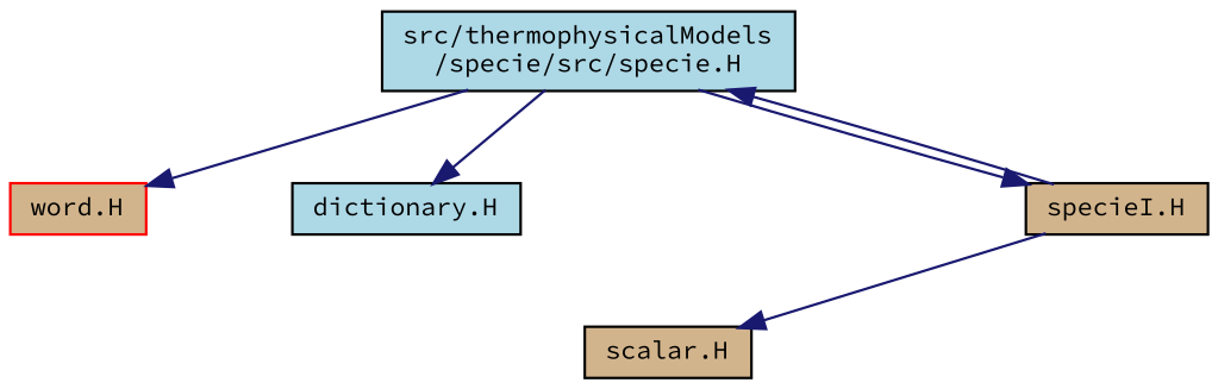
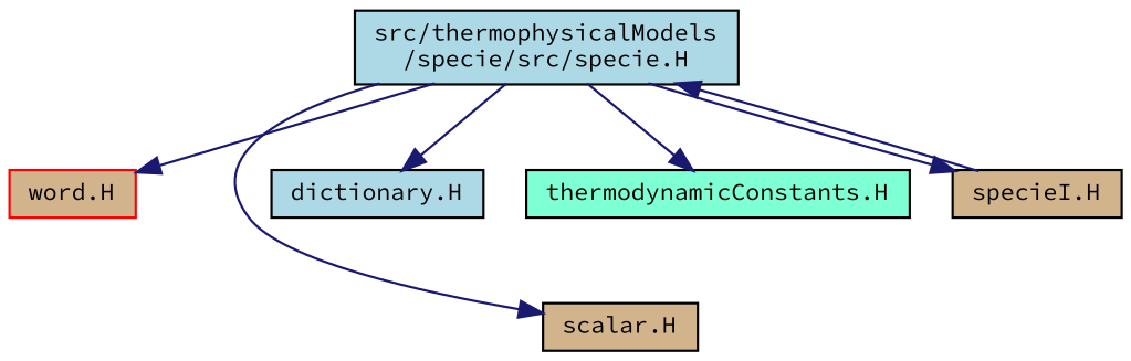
  digraph {
    fontname="Source Code Pro"
    node [color=black fillcolor=tan fontname="Source Code Pro" fontsize=10 shape=record style=filled]
    edge [color=midnightblue fontname="Source Code Pro" fontsize=10 labelfontname=FreeSans labelfontsize=10 style=solid]
    n1 [fillcolor=lightblue fontcolor=black height=0.2 label="src/thermophysicalModels\l/specie/src/specie.H" width=0.4]
    n2 [color=red height=0.2 label="word.H" width=0.4]
    n3 [height=0.2 label="scalar.H" width=0.4]
    n4 [fillcolor=lightblue height=0.2 label="dictionary.H" width=0.4]
+   n5 [fillcolor=aquamarine height=0.2 label="thermodynamicConstants.H" width=0.4]
    n6 [height=0.2 label="specieI.H" width=0.4]
    n1 -> n2
-   n6 -> n3
+   n1 -> n3
    n1 -> n4
+   n1 -> n5
    n1 -> n6
    n6 -> n1
  }
